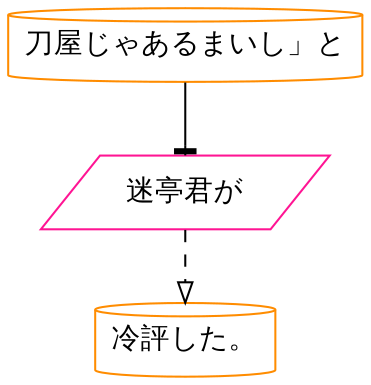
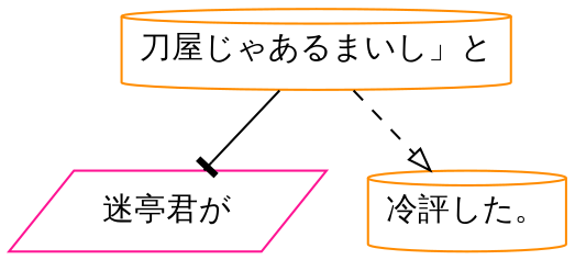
  digraph {
    node [color=darkorange shape=cylinder]
    n1 [label="刀屋じゃあるまいし」と"]
    n2 [color=deeppink label="迷亭君が" shape=parallelogram]
    n3 [label="冷評した。"]
    n1 -> n2 [arrowhead=tee style=solid]
-   n2 -> n3 [arrowhead=onormal style=dashed]
+   n1 -> n3 [arrowhead=onormal style=dashed]
  }
